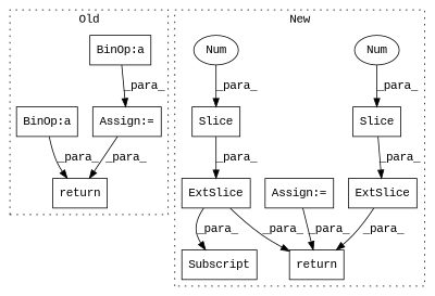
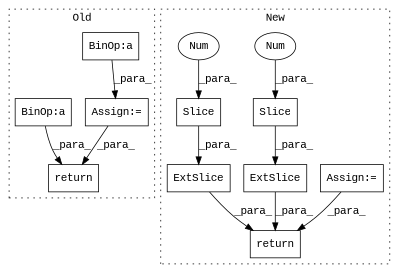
  digraph {
    fontname="Liberation Mono"
    node [a=93 l=7 s=1212 shape=box fontname="Liberation Mono"]
    edge [fontname="Liberation Mono"]
    n1 [label=return s=1054]
    n2 [a=68 l=3 label="Assign:=" s=821]
    n3 [a=82 label="BinOp:a" s=844]
    n4 [a=82 l=3 label="BinOp:a" s=886]
    n5 [a=85 l=8 label=ExtSlice s=1142]
-   n6 [a=63 l="23,0" label=Subscript s="1142,0"]
    n7 [label=return s=1258]
    n8 [a=68 l=3 label="Assign:=" s=1223]
    n9 [a=80 l=1 label=Slice s=1154]
    n10 [a=76 l=2 label=Num s=1156 shape=ellipse]
    n11 [a=85 l=8 label=ExtSlice s=1200]
    n12 [a=80 l=1 label=Slice]
    n13 [a=76 l=1 label=Num shape=ellipse]
    subgraph cluster_1 {
      label=Old
      style=dotted
      n1
      n2
      n3
      n4
    }
    subgraph cluster_2 {
      label=New
      style=dotted
      n5
-     n6
      n7
      n8
      n9
      n10
      n11
      n12
      n13
    }
    n2 -> n1 [label=_para_]
    n3 -> n2 [label=_para_]
    n4 -> n1 [label=_para_]
-   n5 -> n6 [label=_para_]
    n5 -> n7 [label=_para_]
    n8 -> n7 [label=_para_]
    n9 -> n5 [label=_para_]
    n10 -> n9 [label=_para_]
    n11 -> n7 [label=_para_]
    n12 -> n11 [label=_para_]
    n13 -> n12 [label=_para_]
  }
